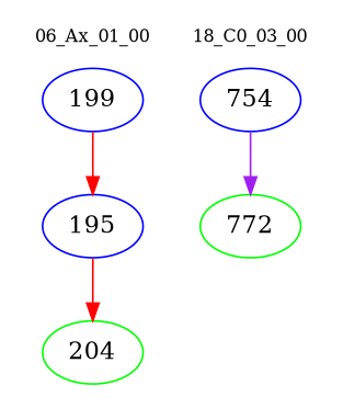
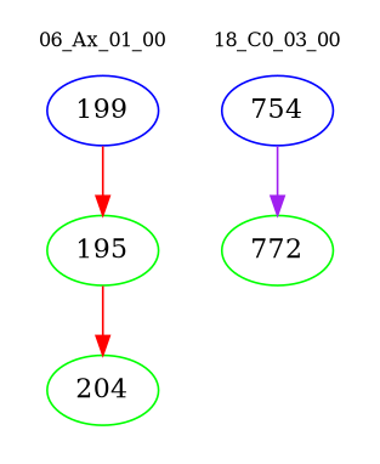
  digraph {
    node [color=blue]
    edge [color=red]
    n1 [label=199]
-   n2 [label=195]
+   n2 [color=green label=195]
    n3 [color=green label=204]
    n4 [label=754]
    n5 [color=green label=772]
    subgraph cluster_1 {
      color=white
      fontsize=10
      label="06_Ax_01_00"
      n1
      n2
      n3
    }
    subgraph cluster_2 {
      color=white
      fontsize=10
      label="18_C0_03_00"
      n4
      n5
    }
    n1 -> n2
    n2 -> n3
    n4 -> n5 [color=purple]
  }
